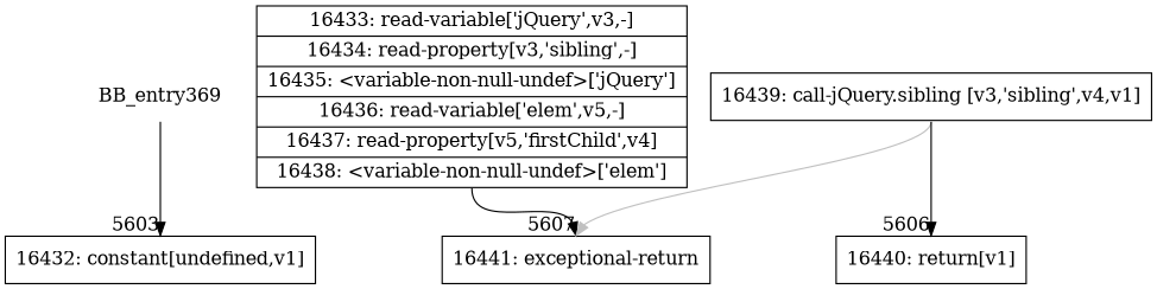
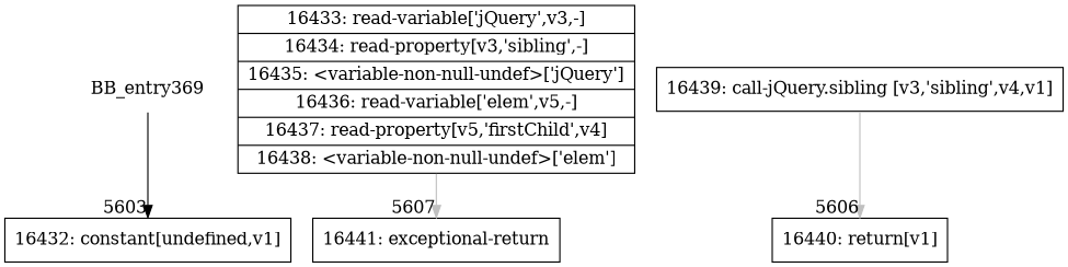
  digraph {
    rankdir=TD
    node [shape=record]
    edge [headport=n tailport=s]
    n1 [label=BB_entry369 shape=none]
    n2 [label="{16432: constant[undefined,v1]}"]
    n3 [label="{16433: read-variable['jQuery',v3,-]|16434: read-property[v3,'sibling',-]|16435: \<variable-non-null-undef\>['jQuery']|16436: read-variable['elem',v5,-]|16437: read-property[v5,'firstChild',v4]|16438: \<variable-non-null-undef\>['elem']}"]
    n4 [label="{16441: exceptional-return}"]
    n5 [label="{16439: call-jQuery.sibling [v3,'sibling',v4,v1]}"]
    n6 [label="{16440: return[v1]}"]
    n1 -> n2 [headlabel="    5603"]
-   n3 -> n4 [color=black headlabel="      5607"]
-   n5 -> n4 [color=gray]
-   n5 -> n6 [headlabel="      5606"]
+   n3 -> n4 [color=gray headlabel="      5607"]
+   n5 -> n6 [headlabel="      5606" color=gray]
  }
